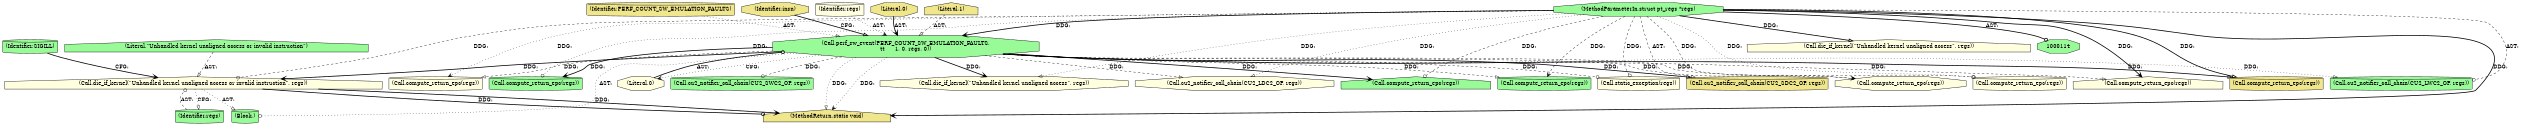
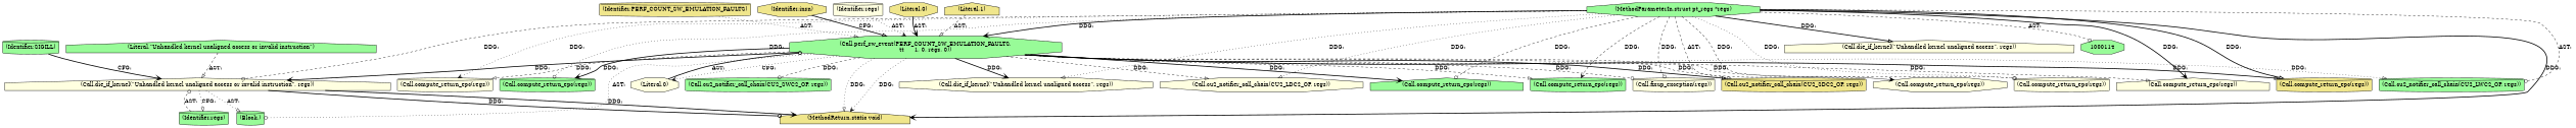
  digraph {
    node [fillcolor=palegreen shape=cylinder style=filled]
    edge [arrowhead=onormal style=dashed]
    n1 [fillcolor=lightyellow label="(Call,die_if_kernel(\"Unhandled kernel unaligned access or invalid instruction\", regs))" shape=house]
    n2 [label="(Identifier,regs)"]
    n3 [fillcolor=khaki label="(MethodReturn,static void)" shape=house]
    n4 [label="(Block,)"]
    n5 [label="(Call,perf_sw_event(PERF_COUNT_SW_EMULATION_FAULTS,\n\t\t      1, 0, regs, 0))" shape=octagon]
-   n6 [fillcolor=lightyellow label="(Call,static_exception(regs))"]
+   n6 [fillcolor=lightyellow label="(Call,fixup_exception(regs))"]
    n7 [fillcolor=lightyellow label="(Call,compute_return_epc(regs))" shape=house]
    n8 [fillcolor=lightyellow label="(Literal,0)" shape=octagon]
    n9 [fillcolor=lightyellow label="(Call,die_if_kernel(\"Unhandled kernel unaligned access\", regs))" shape=octagon]
    n10 [label="(Call,compute_return_epc(regs))" shape=house]
    n11 [fillcolor=lightyellow label="(Call,compute_return_epc(regs))" shape=octagon]
    n12 [label="(Call,cu2_notifier_call_chain(CU2_SWC2_OP, regs))"]
    n13 [fillcolor=lightyellow label="(Call,compute_return_epc(regs))"]
    n14 [label="(Call,compute_return_epc(regs))"]
    n15 [fillcolor=lightyellow label="(Call,cu2_notifier_call_chain(CU2_LDC2_OP, regs))" shape=octagon]
    n16 [label="(Call,compute_return_epc(regs))"]
    n17 [fillcolor=khaki label="(Call,cu2_notifier_call_chain(CU2_SDC2_OP, regs))"]
    n18 [fillcolor=lightyellow label="(Call,compute_return_epc(regs))"]
    n19 [fillcolor=khaki label="(Call,compute_return_epc(regs))"]
    n20 [label="(Call,cu2_notifier_call_chain(CU2_LWC2_OP, regs))"]
    n21 [label="(MethodParameterIn,struct pt_regs *regs)" shape=octagon]
    n22 [fillcolor=lightyellow label="(Call,die_if_kernel(\"Unhandled kernel unaligned access\", regs))" shape=house]
    1000114 [shape=octagon]
    n24 [fillcolor=khaki label="(Identifier,PERF_COUNT_SW_EMULATION_FAULTS)"]
    n25 [fillcolor=khaki label="(Identifier,insn)" shape=octagon]
    n26 [label="(Literal,\"Unhandled kernel unaligned access or invalid instruction\")" shape=house]
    n27 [fillcolor=lightyellow label="(Identifier,regs)"]
    n28 [fillcolor=khaki label="(Literal,0)" shape=octagon]
    n29 [fillcolor=khaki label="(Literal,1)" shape=house]
    n30 [label="(Identifier,SIGILL)"]
    n1 -> n2 [label="CFG: " style=dotted]
    n1 -> n3 [arrowhead=odot label="DDG: " style=bold]
    n1 -> n3 [arrowhead=vee label="DDG: " style=bold]
    n1 -> n4 [label="AST: " style=dotted]
    n2 -> n1 [arrowhead=odot label="AST: "]
    n5 -> n1 [arrowhead=vee label="DDG: " style=bold]
    n5 -> n3 [label="DDG: " style=dotted]
    n5 -> n3 [arrowhead=vee label="DDG: " style=dotted]
    n5 -> n4 [arrowhead=odot label="AST: " style=dotted]
    n5 -> n6 [arrowhead=odot label="DDG: "]
    n5 -> n7 [label="DDG: "]
    n5 -> n8 [arrowhead=vee label="CFG: " style=dotted]
    n5 -> n9 [arrowhead=vee label="DDG: " style=bold]
    n5 -> n10 [arrowhead=vee label="DDG: " style=bold]
    n5 -> n11 [arrowhead=vee label="DDG: "]
    n5 -> n12 [arrowhead=odot label="DDG: "]
    n5 -> n13 [label="DDG: "]
    n5 -> n14 [arrowhead=vee label="DDG: " style=bold]
    n5 -> n15 [label="DDG: "]
    n5 -> n16 [label="DDG: "]
    n5 -> n17 [label="DDG: " style=bold]
    n5 -> n18 [arrowhead=odot label="DDG: "]
    n5 -> n19 [label="DDG: " style=bold]
    n5 -> n20 [label="DDG: " style=dotted]
    n8 -> n5 [arrowhead=odot label="AST: " style=bold]
    n21 -> n1 [arrowhead=odot label="DDG: "]
    n21 -> n3 [arrowhead=vee label="DDG: " style=bold]
    n21 -> n5 [arrowhead=vee label="DDG: " style=bold]
    n21 -> n6 [arrowhead=odot label="DDG: "]
    n21 -> n7 [arrowhead=vee label="DDG: " style=bold]
    n21 -> n9 [label="DDG: " style=dotted]
    n21 -> n10 [arrowhead=odot label="DDG: "]
    n21 -> n11 [arrowhead=vee label="DDG: "]
    n21 -> n13 [arrowhead=vee label="DDG: " style=dotted]
    n21 -> n14 [arrowhead=odot label="DDG: " style=dotted]
    n21 -> n15 [label="DDG: " style=dotted]
    n21 -> n16 [arrowhead=vee label="DDG: "]
    n21 -> n17 [label="AST: "]
    n21 -> n18 [arrowhead=odot label="DDG: " style=dotted]
    n21 -> n19 [label="DDG: " style=bold]
    n21 -> n20 [arrowhead=odot label="AST: "]
    n21 -> n22 [label="DDG: " style=bold]
-   n21 -> 1000114 [arrowhead=odot label="AST: " style=bold]
+   n21 -> 1000114 [arrowhead=odot label="AST: "]
    n24 -> n5 [label="AST: " style=dotted]
    n25 -> n5 [label="CFG: " style=bold]
    n26 -> n1 [label="AST: "]
    n27 -> n5 [arrowhead=vee label="AST: " style=dotted]
    n28 -> n5 [arrowhead=vee label="AST: " style=bold]
    n29 -> n5 [label="AST: "]
    n30 -> n1 [arrowhead=vee label="CFG: " style=bold]
  }
